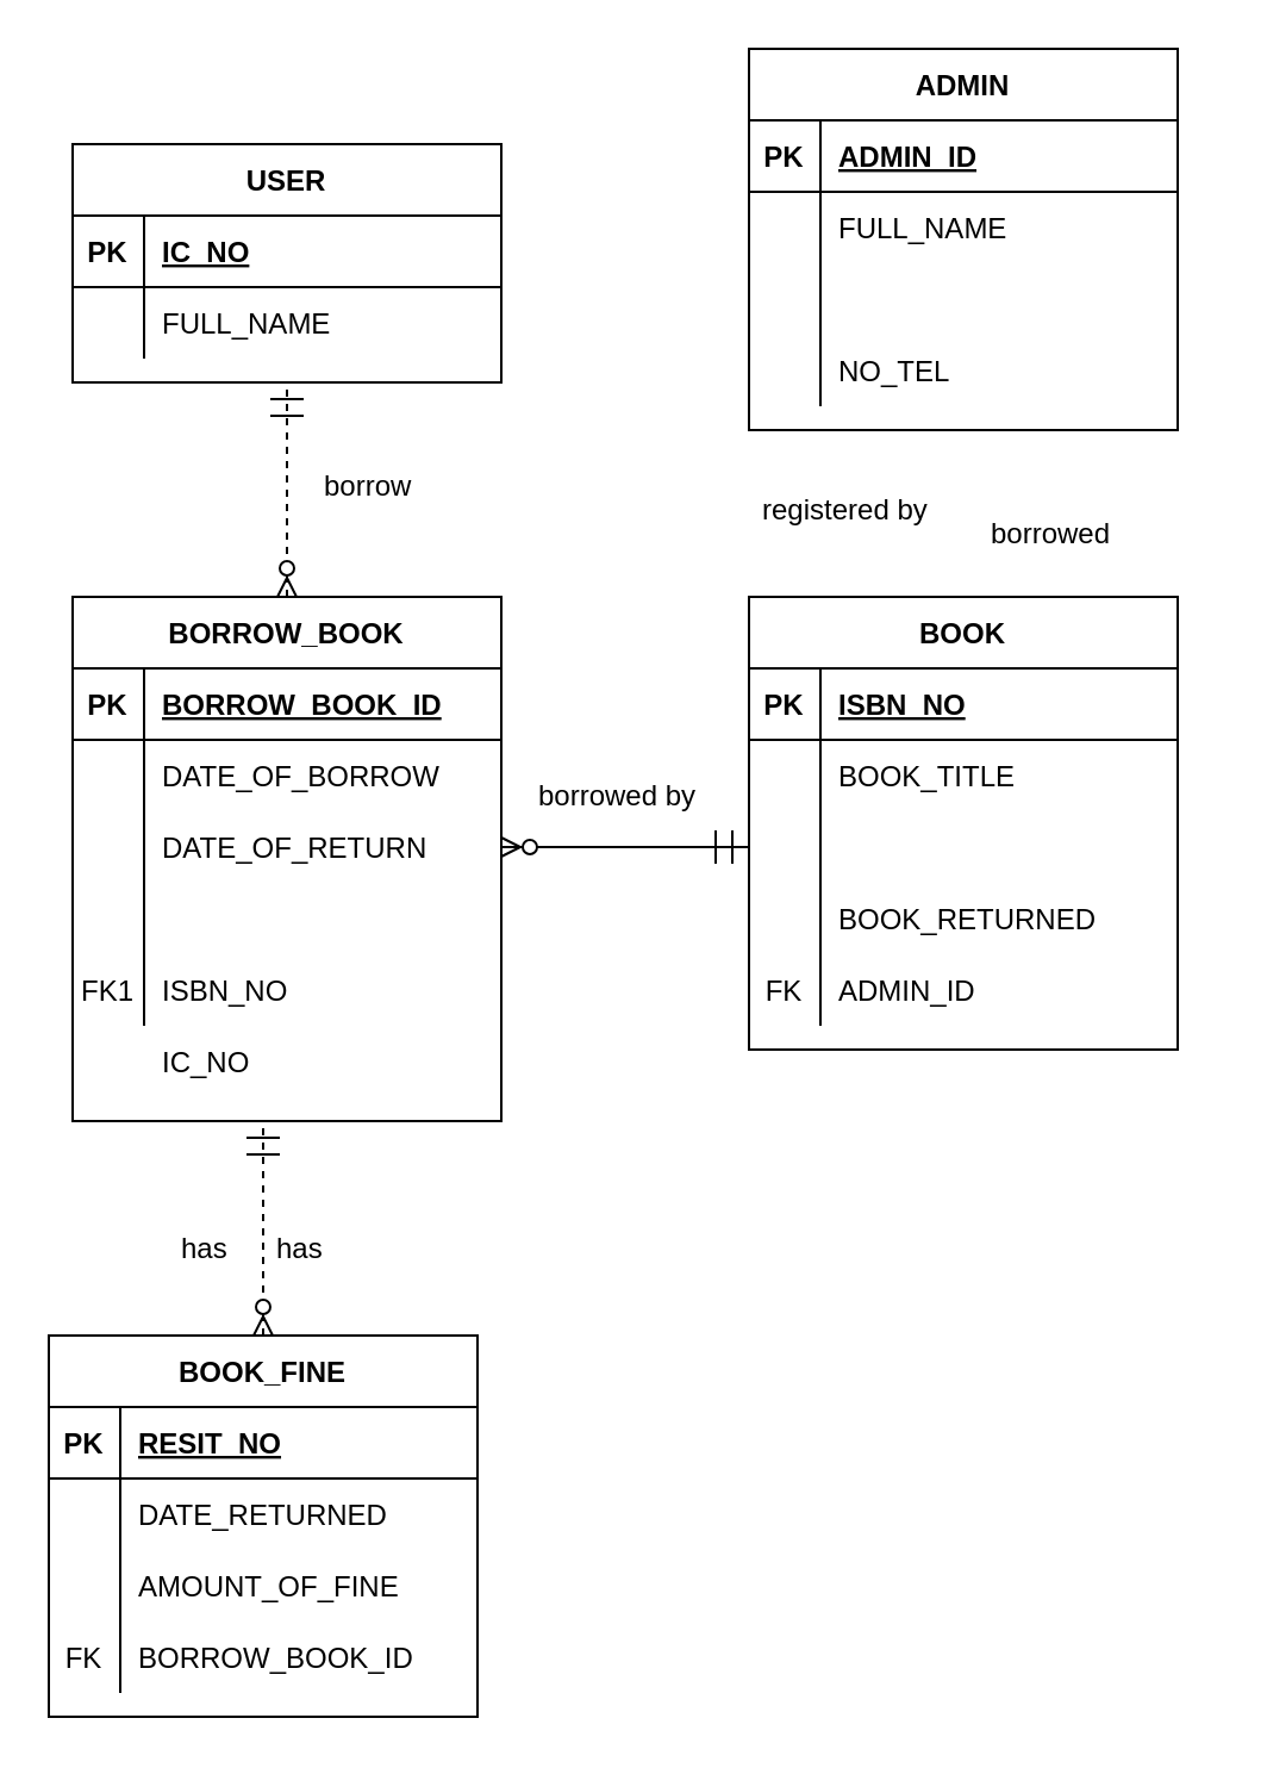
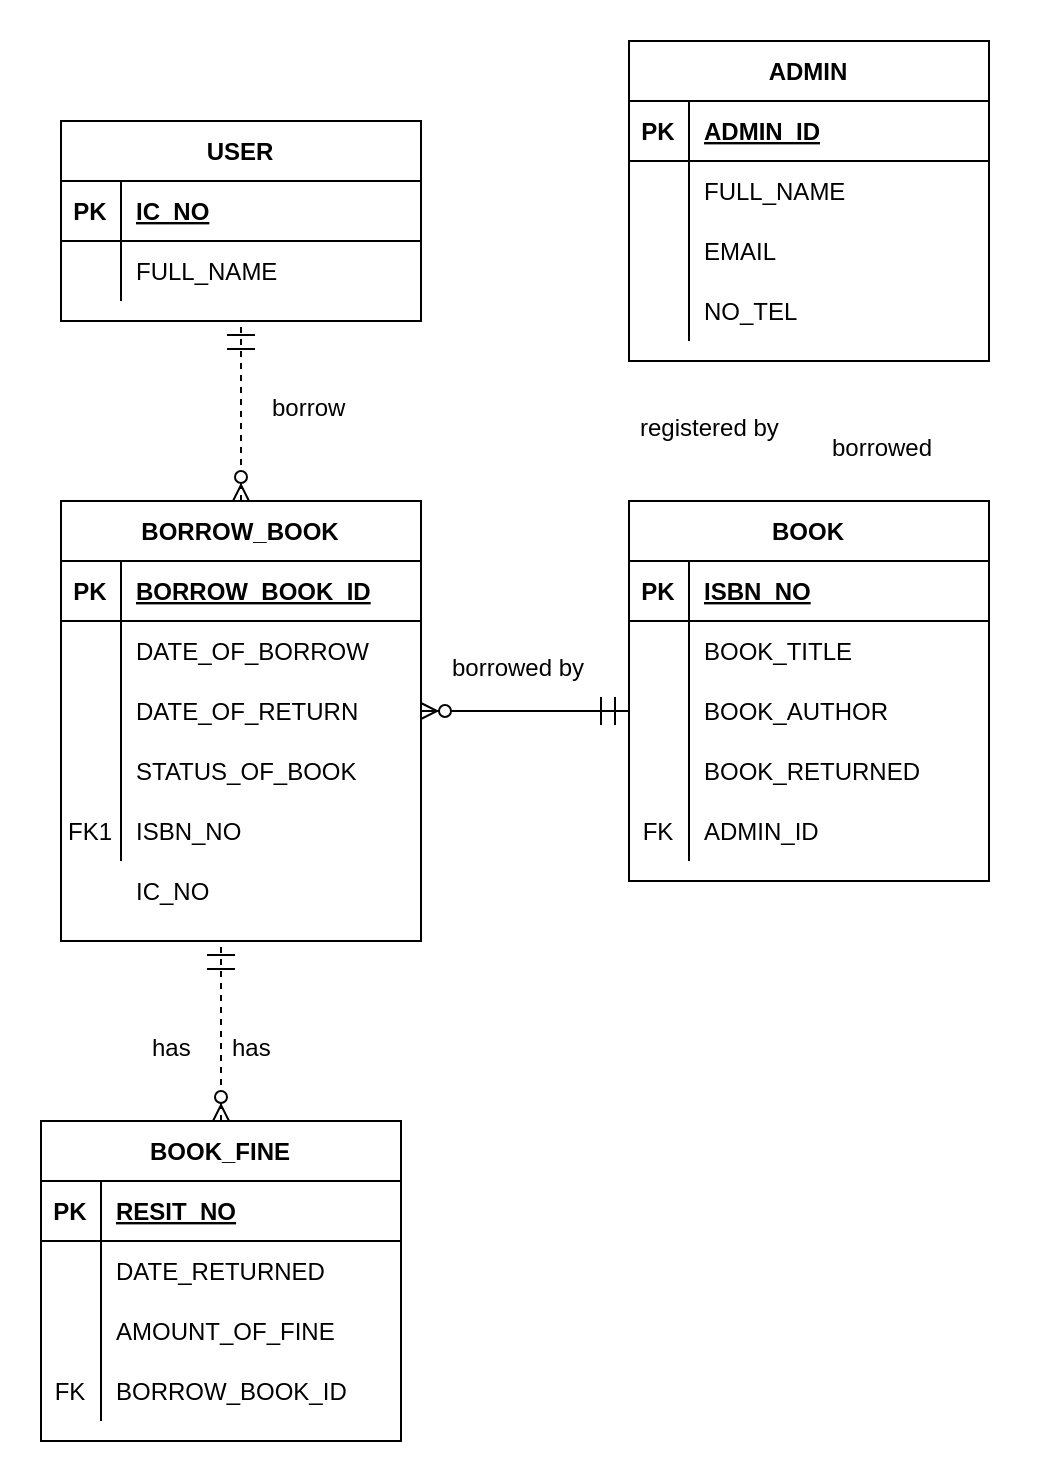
  <mxCell id="0" />
  <mxCell id="1" parent="0" />
  <mxCell id="2" value="USER" style="shape=table;startSize=30;container=1;collapsible=1;childLayout=tableLayout;fixedRows=1;rowLines=0;fontStyle=1;align=center;resizeLast=1;" vertex="1" parent="1"><mxGeometry x="30" y="60" width="180" height="100" as="geometry" /></mxCell>
  <mxCell id="3" value="" style="shape=partialRectangle;collapsible=0;dropTarget=0;pointerEvents=0;fillColor=none;top=0;left=0;bottom=1;right=0;points=[[0,0.5],[1,0.5]];portConstraint=eastwest;" vertex="1" parent="2"><mxGeometry y="30" width="180" height="30" as="geometry" /></mxCell>
  <mxCell id="4" value="PK" style="shape=partialRectangle;connectable=0;fillColor=none;top=0;left=0;bottom=0;right=0;fontStyle=1;overflow=hidden;" vertex="1" parent="3"><mxGeometry width="30" height="30" as="geometry" /></mxCell>
  <mxCell id="5" value="IC_NO" style="shape=partialRectangle;connectable=0;fillColor=none;top=0;left=0;bottom=0;right=0;align=left;spacingLeft=6;fontStyle=5;overflow=hidden;" vertex="1" parent="3"><mxGeometry x="30" width="150" height="30" as="geometry" /></mxCell>
  <mxCell id="6" value="" style="shape=partialRectangle;collapsible=0;dropTarget=0;pointerEvents=0;fillColor=none;top=0;left=0;bottom=0;right=0;points=[[0,0.5],[1,0.5]];portConstraint=eastwest;" vertex="1" parent="2"><mxGeometry y="60" width="180" height="30" as="geometry" /></mxCell>
  <mxCell id="7" value="" style="shape=partialRectangle;connectable=0;fillColor=none;top=0;left=0;bottom=0;right=0;editable=1;overflow=hidden;" vertex="1" parent="6"><mxGeometry width="30" height="30" as="geometry" /></mxCell>
  <mxCell id="8" value="FULL_NAME" style="shape=partialRectangle;connectable=0;fillColor=none;top=0;left=0;bottom=0;right=0;align=left;spacingLeft=6;overflow=hidden;" vertex="1" parent="6"><mxGeometry x="30" width="150" height="30" as="geometry" /></mxCell>
  <mxCell id="9" value="ADMIN" style="shape=table;startSize=30;container=1;collapsible=1;childLayout=tableLayout;fixedRows=1;rowLines=0;fontStyle=1;align=center;resizeLast=1;" vertex="1" parent="1"><mxGeometry x="314" y="20" width="180" height="160" as="geometry" /></mxCell>
  <mxCell id="10" value="" style="shape=partialRectangle;collapsible=0;dropTarget=0;pointerEvents=0;fillColor=none;top=0;left=0;bottom=1;right=0;points=[[0,0.5],[1,0.5]];portConstraint=eastwest;" vertex="1" parent="9"><mxGeometry y="30" width="180" height="30" as="geometry" /></mxCell>
  <mxCell id="11" value="PK" style="shape=partialRectangle;connectable=0;fillColor=none;top=0;left=0;bottom=0;right=0;fontStyle=1;overflow=hidden;" vertex="1" parent="10"><mxGeometry width="30" height="30" as="geometry" /></mxCell>
  <mxCell id="12" value="ADMIN_ID" style="shape=partialRectangle;connectable=0;fillColor=none;top=0;left=0;bottom=0;right=0;align=left;spacingLeft=6;fontStyle=5;overflow=hidden;" vertex="1" parent="10"><mxGeometry x="30" width="150" height="30" as="geometry" /></mxCell>
  <mxCell id="13" value="" style="shape=partialRectangle;collapsible=0;dropTarget=0;pointerEvents=0;fillColor=none;top=0;left=0;bottom=0;right=0;points=[[0,0.5],[1,0.5]];portConstraint=eastwest;" vertex="1" parent="9"><mxGeometry y="60" width="180" height="30" as="geometry" /></mxCell>
  <mxCell id="14" value="" style="shape=partialRectangle;connectable=0;fillColor=none;top=0;left=0;bottom=0;right=0;editable=1;overflow=hidden;" vertex="1" parent="13"><mxGeometry width="30" height="30" as="geometry" /></mxCell>
  <mxCell id="15" value="FULL_NAME" style="shape=partialRectangle;connectable=0;fillColor=none;top=0;left=0;bottom=0;right=0;align=left;spacingLeft=6;overflow=hidden;" vertex="1" parent="13"><mxGeometry x="30" width="150" height="30" as="geometry" /></mxCell>
  <mxCell id="16" value="" style="shape=partialRectangle;collapsible=0;dropTarget=0;pointerEvents=0;fillColor=none;top=0;left=0;bottom=0;right=0;points=[[0,0.5],[1,0.5]];portConstraint=eastwest;" vertex="1" parent="9"><mxGeometry y="90" width="180" height="30" as="geometry" /></mxCell>
  <mxCell id="17" value="" style="shape=partialRectangle;connectable=0;fillColor=none;top=0;left=0;bottom=0;right=0;editable=1;overflow=hidden;" vertex="1" parent="16"><mxGeometry width="30" height="30" as="geometry" /></mxCell>
+ <mxCell id="18" value="EMAIL" style="shape=partialRectangle;connectable=0;fillColor=none;top=0;left=0;bottom=0;right=0;align=left;spacingLeft=6;overflow=hidden;" vertex="1" parent="16"><mxGeometry x="30" width="150" height="30" as="geometry" /></mxCell>
  <mxCell id="19" value="" style="shape=partialRectangle;collapsible=0;dropTarget=0;pointerEvents=0;fillColor=none;top=0;left=0;bottom=0;right=0;points=[[0,0.5],[1,0.5]];portConstraint=eastwest;" vertex="1" parent="9"><mxGeometry y="120" width="180" height="30" as="geometry" /></mxCell>
  <mxCell id="20" value="" style="shape=partialRectangle;connectable=0;fillColor=none;top=0;left=0;bottom=0;right=0;editable=1;overflow=hidden;" vertex="1" parent="19"><mxGeometry width="30" height="30" as="geometry" /></mxCell>
  <mxCell id="21" value="NO_TEL" style="shape=partialRectangle;connectable=0;fillColor=none;top=0;left=0;bottom=0;right=0;align=left;spacingLeft=6;overflow=hidden;" vertex="1" parent="19"><mxGeometry x="30" width="150" height="30" as="geometry" /></mxCell>
  <mxCell id="22" value="BORROW_BOOK" style="shape=table;startSize=30;container=1;collapsible=1;childLayout=tableLayout;fixedRows=1;rowLines=0;fontStyle=1;align=center;resizeLast=1;" vertex="1" parent="1"><mxGeometry x="30" y="250" width="180" height="220" as="geometry" /></mxCell>
  <mxCell id="23" value="" style="shape=partialRectangle;collapsible=0;dropTarget=0;pointerEvents=0;fillColor=none;top=0;left=0;bottom=1;right=0;points=[[0,0.5],[1,0.5]];portConstraint=eastwest;" vertex="1" parent="22"><mxGeometry y="30" width="180" height="30" as="geometry" /></mxCell>
  <mxCell id="24" value="PK" style="shape=partialRectangle;connectable=0;fillColor=none;top=0;left=0;bottom=0;right=0;fontStyle=1;overflow=hidden;" vertex="1" parent="23"><mxGeometry width="30" height="30" as="geometry" /></mxCell>
  <mxCell id="25" value="BORROW_BOOK_ID" style="shape=partialRectangle;connectable=0;fillColor=none;top=0;left=0;bottom=0;right=0;align=left;spacingLeft=6;fontStyle=5;overflow=hidden;" vertex="1" parent="23"><mxGeometry x="30" width="150" height="30" as="geometry" /></mxCell>
  <mxCell id="26" value="" style="shape=partialRectangle;collapsible=0;dropTarget=0;pointerEvents=0;fillColor=none;top=0;left=0;bottom=0;right=0;points=[[0,0.5],[1,0.5]];portConstraint=eastwest;" vertex="1" parent="22"><mxGeometry y="60" width="180" height="30" as="geometry" /></mxCell>
  <mxCell id="27" value="" style="shape=partialRectangle;connectable=0;fillColor=none;top=0;left=0;bottom=0;right=0;editable=1;overflow=hidden;" vertex="1" parent="26"><mxGeometry width="30" height="30" as="geometry" /></mxCell>
  <mxCell id="28" value="DATE_OF_BORROW" style="shape=partialRectangle;connectable=0;fillColor=none;top=0;left=0;bottom=0;right=0;align=left;spacingLeft=6;overflow=hidden;" vertex="1" parent="26"><mxGeometry x="30" width="150" height="30" as="geometry" /></mxCell>
  <mxCell id="29" value="" style="shape=partialRectangle;collapsible=0;dropTarget=0;pointerEvents=0;fillColor=none;top=0;left=0;bottom=0;right=0;points=[[0,0.5],[1,0.5]];portConstraint=eastwest;" vertex="1" parent="22"><mxGeometry y="90" width="180" height="30" as="geometry" /></mxCell>
  <mxCell id="30" value="" style="shape=partialRectangle;connectable=0;fillColor=none;top=0;left=0;bottom=0;right=0;editable=1;overflow=hidden;" vertex="1" parent="29"><mxGeometry width="30" height="30" as="geometry" /></mxCell>
  <mxCell id="31" value="DATE_OF_RETURN" style="shape=partialRectangle;connectable=0;fillColor=none;top=0;left=0;bottom=0;right=0;align=left;spacingLeft=6;overflow=hidden;" vertex="1" parent="29"><mxGeometry x="30" width="150" height="30" as="geometry" /></mxCell>
  <mxCell id="32" value="" style="shape=partialRectangle;collapsible=0;dropTarget=0;pointerEvents=0;fillColor=none;top=0;left=0;bottom=0;right=0;points=[[0,0.5],[1,0.5]];portConstraint=eastwest;" vertex="1" parent="22"><mxGeometry y="120" width="180" height="30" as="geometry" /></mxCell>
  <mxCell id="33" value="" style="shape=partialRectangle;connectable=0;fillColor=none;top=0;left=0;bottom=0;right=0;editable=1;overflow=hidden;" vertex="1" parent="32"><mxGeometry width="30" height="30" as="geometry" /></mxCell>
+ <mxCell id="34" value="STATUS_OF_BOOK" style="shape=partialRectangle;connectable=0;fillColor=none;top=0;left=0;bottom=0;right=0;align=left;spacingLeft=6;overflow=hidden;" vertex="1" parent="32"><mxGeometry x="30" width="150" height="30" as="geometry" /></mxCell>
  <mxCell id="35" value="" style="shape=partialRectangle;collapsible=0;dropTarget=0;pointerEvents=0;fillColor=none;top=0;left=0;bottom=0;right=0;points=[[0,0.5],[1,0.5]];portConstraint=eastwest;" vertex="1" parent="22"><mxGeometry y="150" width="180" height="30" as="geometry" /></mxCell>
  <mxCell id="36" value="FK1" style="shape=partialRectangle;connectable=0;fillColor=none;top=0;left=0;bottom=0;right=0;fontStyle=0;overflow=hidden;" vertex="1" parent="35"><mxGeometry width="30" height="30" as="geometry" /></mxCell>
  <mxCell id="37" value="ISBN_NO" style="shape=partialRectangle;connectable=0;fillColor=none;top=0;left=0;bottom=0;right=0;align=left;spacingLeft=6;fontStyle=0;overflow=hidden;" vertex="1" parent="35"><mxGeometry x="30" width="150" height="30" as="geometry" /></mxCell>
  <mxCell id="38" value="" style="shape=partialRectangle;collapsible=0;dropTarget=0;pointerEvents=0;fillColor=none;top=0;left=0;bottom=0;right=0;points=[[0,0.5],[1,0.5]];portConstraint=eastwest;" vertex="1" parent="22"><mxGeometry y="180" width="180" height="30" as="geometry" /></mxCell>
  <mxCell id="39" value="IC_NO" style="shape=partialRectangle;connectable=0;fillColor=none;top=0;left=0;bottom=0;right=0;align=left;spacingLeft=6;fontStyle=0;overflow=hidden;" vertex="1" parent="38"><mxGeometry x="30" width="150" height="30" as="geometry" /></mxCell>
  <mxCell id="40" value="BOOK" style="shape=table;startSize=30;container=1;collapsible=1;childLayout=tableLayout;fixedRows=1;rowLines=0;fontStyle=1;align=center;resizeLast=1;" vertex="1" parent="1"><mxGeometry x="314" y="250" width="180" height="190" as="geometry" /></mxCell>
  <mxCell id="41" value="" style="shape=partialRectangle;collapsible=0;dropTarget=0;pointerEvents=0;fillColor=none;top=0;left=0;bottom=1;right=0;points=[[0,0.5],[1,0.5]];portConstraint=eastwest;" vertex="1" parent="40"><mxGeometry y="30" width="180" height="30" as="geometry" /></mxCell>
  <mxCell id="42" value="PK" style="shape=partialRectangle;connectable=0;fillColor=none;top=0;left=0;bottom=0;right=0;fontStyle=1;overflow=hidden;" vertex="1" parent="41"><mxGeometry width="30" height="30" as="geometry" /></mxCell>
  <mxCell id="43" value="ISBN_NO" style="shape=partialRectangle;connectable=0;fillColor=none;top=0;left=0;bottom=0;right=0;align=left;spacingLeft=6;fontStyle=5;overflow=hidden;" vertex="1" parent="41"><mxGeometry x="30" width="150" height="30" as="geometry" /></mxCell>
  <mxCell id="44" value="" style="shape=partialRectangle;collapsible=0;dropTarget=0;pointerEvents=0;fillColor=none;top=0;left=0;bottom=0;right=0;points=[[0,0.5],[1,0.5]];portConstraint=eastwest;" vertex="1" parent="40"><mxGeometry y="60" width="180" height="30" as="geometry" /></mxCell>
  <mxCell id="45" value="" style="shape=partialRectangle;connectable=0;fillColor=none;top=0;left=0;bottom=0;right=0;editable=1;overflow=hidden;" vertex="1" parent="44"><mxGeometry width="30" height="30" as="geometry" /></mxCell>
  <mxCell id="46" value="BOOK_TITLE" style="shape=partialRectangle;connectable=0;fillColor=none;top=0;left=0;bottom=0;right=0;align=left;spacingLeft=6;overflow=hidden;" vertex="1" parent="44"><mxGeometry x="30" width="150" height="30" as="geometry" /></mxCell>
  <mxCell id="47" value="" style="shape=partialRectangle;collapsible=0;dropTarget=0;pointerEvents=0;fillColor=none;top=0;left=0;bottom=0;right=0;points=[[0,0.5],[1,0.5]];portConstraint=eastwest;" vertex="1" parent="40"><mxGeometry y="90" width="180" height="30" as="geometry" /></mxCell>
  <mxCell id="48" value="" style="shape=partialRectangle;connectable=0;fillColor=none;top=0;left=0;bottom=0;right=0;editable=1;overflow=hidden;" vertex="1" parent="47"><mxGeometry width="30" height="30" as="geometry" /></mxCell>
+ <mxCell id="49" value="BOOK_AUTHOR" style="shape=partialRectangle;connectable=0;fillColor=none;top=0;left=0;bottom=0;right=0;align=left;spacingLeft=6;overflow=hidden;" vertex="1" parent="47"><mxGeometry x="30" width="150" height="30" as="geometry" /></mxCell>
  <mxCell id="50" value="" style="shape=partialRectangle;collapsible=0;dropTarget=0;pointerEvents=0;fillColor=none;top=0;left=0;bottom=0;right=0;points=[[0,0.5],[1,0.5]];portConstraint=eastwest;" vertex="1" parent="40"><mxGeometry y="120" width="180" height="30" as="geometry" /></mxCell>
  <mxCell id="51" value="" style="shape=partialRectangle;connectable=0;fillColor=none;top=0;left=0;bottom=0;right=0;editable=1;overflow=hidden;" vertex="1" parent="50"><mxGeometry width="30" height="30" as="geometry" /></mxCell>
  <mxCell id="52" value="BOOK_RETURNED" style="shape=partialRectangle;connectable=0;fillColor=none;top=0;left=0;bottom=0;right=0;align=left;spacingLeft=6;overflow=hidden;" vertex="1" parent="50"><mxGeometry x="30" width="150" height="30" as="geometry" /></mxCell>
  <mxCell id="53" value="" style="shape=partialRectangle;collapsible=0;dropTarget=0;pointerEvents=0;fillColor=none;top=0;left=0;bottom=0;right=0;points=[[0,0.5],[1,0.5]];portConstraint=eastwest;" vertex="1" parent="40"><mxGeometry y="150" width="180" height="30" as="geometry" /></mxCell>
  <mxCell id="54" value="FK" style="shape=partialRectangle;connectable=0;fillColor=none;top=0;left=0;bottom=0;right=0;fontStyle=0;overflow=hidden;" vertex="1" parent="53"><mxGeometry width="30" height="30" as="geometry" /></mxCell>
  <mxCell id="55" value="ADMIN_ID" style="shape=partialRectangle;connectable=0;fillColor=none;top=0;left=0;bottom=0;right=0;align=left;spacingLeft=6;fontStyle=0;overflow=hidden;" vertex="1" parent="53"><mxGeometry x="30" width="150" height="30" as="geometry" /></mxCell>
  <mxCell id="56" value="BOOK_FINE" style="shape=table;startSize=30;container=1;collapsible=1;childLayout=tableLayout;fixedRows=1;rowLines=0;fontStyle=1;align=center;resizeLast=1;" vertex="1" parent="1"><mxGeometry x="20" y="560" width="180" height="160" as="geometry" /></mxCell>
  <mxCell id="57" value="" style="shape=partialRectangle;collapsible=0;dropTarget=0;pointerEvents=0;fillColor=none;top=0;left=0;bottom=1;right=0;points=[[0,0.5],[1,0.5]];portConstraint=eastwest;" vertex="1" parent="56"><mxGeometry y="30" width="180" height="30" as="geometry" /></mxCell>
  <mxCell id="58" value="PK" style="shape=partialRectangle;connectable=0;fillColor=none;top=0;left=0;bottom=0;right=0;fontStyle=1;overflow=hidden;" vertex="1" parent="57"><mxGeometry width="30" height="30" as="geometry" /></mxCell>
  <mxCell id="59" value="RESIT_NO" style="shape=partialRectangle;connectable=0;fillColor=none;top=0;left=0;bottom=0;right=0;align=left;spacingLeft=6;fontStyle=5;overflow=hidden;" vertex="1" parent="57"><mxGeometry x="30" width="150" height="30" as="geometry" /></mxCell>
  <mxCell id="60" value="" style="shape=partialRectangle;collapsible=0;dropTarget=0;pointerEvents=0;fillColor=none;top=0;left=0;bottom=0;right=0;points=[[0,0.5],[1,0.5]];portConstraint=eastwest;" vertex="1" parent="56"><mxGeometry y="60" width="180" height="30" as="geometry" /></mxCell>
  <mxCell id="61" value="" style="shape=partialRectangle;connectable=0;fillColor=none;top=0;left=0;bottom=0;right=0;editable=1;overflow=hidden;" vertex="1" parent="60"><mxGeometry width="30" height="30" as="geometry" /></mxCell>
  <mxCell id="62" value="DATE_RETURNED" style="shape=partialRectangle;connectable=0;fillColor=none;top=0;left=0;bottom=0;right=0;align=left;spacingLeft=6;overflow=hidden;" vertex="1" parent="60"><mxGeometry x="30" width="150" height="30" as="geometry" /></mxCell>
  <mxCell id="63" value="" style="shape=partialRectangle;collapsible=0;dropTarget=0;pointerEvents=0;fillColor=none;top=0;left=0;bottom=0;right=0;points=[[0,0.5],[1,0.5]];portConstraint=eastwest;" vertex="1" parent="56"><mxGeometry y="90" width="180" height="30" as="geometry" /></mxCell>
  <mxCell id="64" value="" style="shape=partialRectangle;connectable=0;fillColor=none;top=0;left=0;bottom=0;right=0;editable=1;overflow=hidden;" vertex="1" parent="63"><mxGeometry width="30" height="30" as="geometry" /></mxCell>
  <mxCell id="65" value="AMOUNT_OF_FINE" style="shape=partialRectangle;connectable=0;fillColor=none;top=0;left=0;bottom=0;right=0;align=left;spacingLeft=6;overflow=hidden;" vertex="1" parent="63"><mxGeometry x="30" width="150" height="30" as="geometry" /></mxCell>
  <mxCell id="66" value="" style="shape=partialRectangle;collapsible=0;dropTarget=0;pointerEvents=0;fillColor=none;top=0;left=0;bottom=0;right=0;points=[[0,0.5],[1,0.5]];portConstraint=eastwest;" vertex="1" parent="56"><mxGeometry y="120" width="180" height="30" as="geometry" /></mxCell>
  <mxCell id="67" value="FK" style="shape=partialRectangle;connectable=0;fillColor=none;top=0;left=0;bottom=0;right=0;fontStyle=0;overflow=hidden;" vertex="1" parent="66"><mxGeometry width="30" height="30" as="geometry" /></mxCell>
  <mxCell id="68" value="BORROW_BOOK_ID" style="shape=partialRectangle;connectable=0;fillColor=none;top=0;left=0;bottom=0;right=0;align=left;spacingLeft=6;fontStyle=0;overflow=hidden;" vertex="1" parent="66"><mxGeometry x="30" width="150" height="30" as="geometry" /></mxCell>
  <mxCell id="69" value="" style="endArrow=ERmandOne;endFill=0;endSize=12;html=1;startArrow=ERzeroToMany;startFill=1;exitX=0.5;exitY=0;exitDx=0;exitDy=0;dashed=1;" edge="1" parent="1"><mxGeometry width="160" relative="1" as="geometry"><mxPoint x="110" y="560" as="sourcePoint" /><mxPoint x="110" y="470" as="targetPoint" /></mxGeometry></mxCell>
  <mxCell id="70" value="" style="endArrow=ERmandOne;endFill=0;endSize=12;html=1;startArrow=ERzeroToMany;startFill=1;entryX=0;entryY=0.5;entryDx=0;entryDy=0;exitX=1;exitY=0.5;exitDx=0;exitDy=0;" edge="1" parent="1" source="29" target="47"><mxGeometry width="160" relative="1" as="geometry"><mxPoint x="250" y="380" as="sourcePoint" /><mxPoint x="250" y="280" as="targetPoint" /></mxGeometry></mxCell>
  <mxCell id="71" value="" style="endArrow=ERmandOne;endFill=0;endSize=12;html=1;startArrow=ERzeroToMany;startFill=1;entryX=0.5;entryY=1;entryDx=0;entryDy=0;exitX=0.5;exitY=0;exitDx=0;exitDy=0;dashed=1;" edge="1" parent="1" source="22" target="2"><mxGeometry width="160" relative="1" as="geometry"><mxPoint x="68" y="210" as="sourcePoint" /><mxPoint x="172" y="210" as="targetPoint" /></mxGeometry></mxCell>
  <mxCell id="72" value="borrowed" style="text;strokeColor=none;fillColor=none;align=left;verticalAlign=top;spacingLeft=4;spacingRight=4;overflow=hidden;rotatable=0;points=[[0,0.5],[1,0.5]];portConstraint=eastwest;" vertex="1" parent="1"><mxGeometry x="410" y="210" width="100" height="26" as="geometry" /></mxCell>
  <mxCell id="73" value="registered by" style="text;strokeColor=none;fillColor=none;align=left;verticalAlign=top;spacingLeft=4;spacingRight=4;overflow=hidden;rotatable=0;points=[[0,0.5],[1,0.5]];portConstraint=eastwest;" vertex="1" parent="1"><mxGeometry x="314" y="200" width="86" height="26" as="geometry" /></mxCell>
  <mxCell id="74" value="borrow" style="text;strokeColor=none;fillColor=none;align=left;verticalAlign=top;spacingLeft=4;spacingRight=4;overflow=hidden;rotatable=0;points=[[0,0.5],[1,0.5]];portConstraint=eastwest;" vertex="1" parent="1"><mxGeometry x="130" y="190" width="100" height="26" as="geometry" /></mxCell>
  <mxCell id="75" value="borrowed by" style="text;strokeColor=none;fillColor=none;align=left;verticalAlign=top;spacingLeft=4;spacingRight=4;overflow=hidden;rotatable=0;points=[[0,0.5],[1,0.5]];portConstraint=eastwest;" vertex="1" parent="1"><mxGeometry x="220" y="320" width="100" height="26" as="geometry" /></mxCell>
  <mxCell id="76" value="has" style="text;strokeColor=none;fillColor=none;align=left;verticalAlign=top;spacingLeft=4;spacingRight=4;overflow=hidden;rotatable=0;points=[[0,0.5],[1,0.5]];portConstraint=eastwest;" vertex="1" parent="1"><mxGeometry x="110" y="510" width="100" height="26" as="geometry" /></mxCell>
  <mxCell id="77" value="has" style="text;strokeColor=none;fillColor=none;align=left;verticalAlign=top;spacingLeft=4;spacingRight=4;overflow=hidden;rotatable=0;points=[[0,0.5],[1,0.5]];portConstraint=eastwest;" vertex="1" parent="1"><mxGeometry x="70" y="510" width="100" height="26" as="geometry" /></mxCell>
